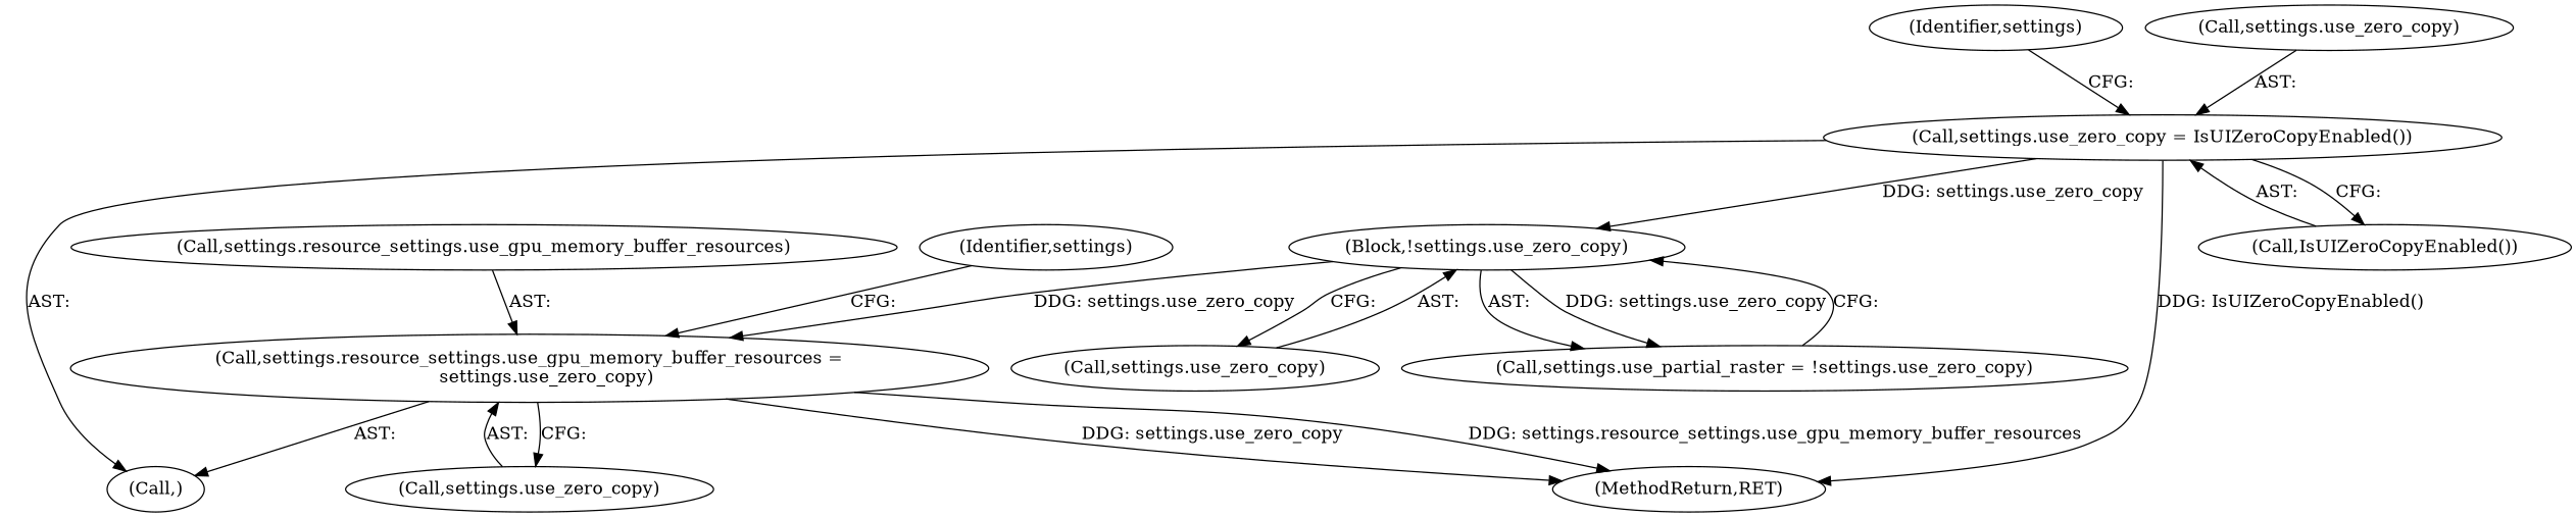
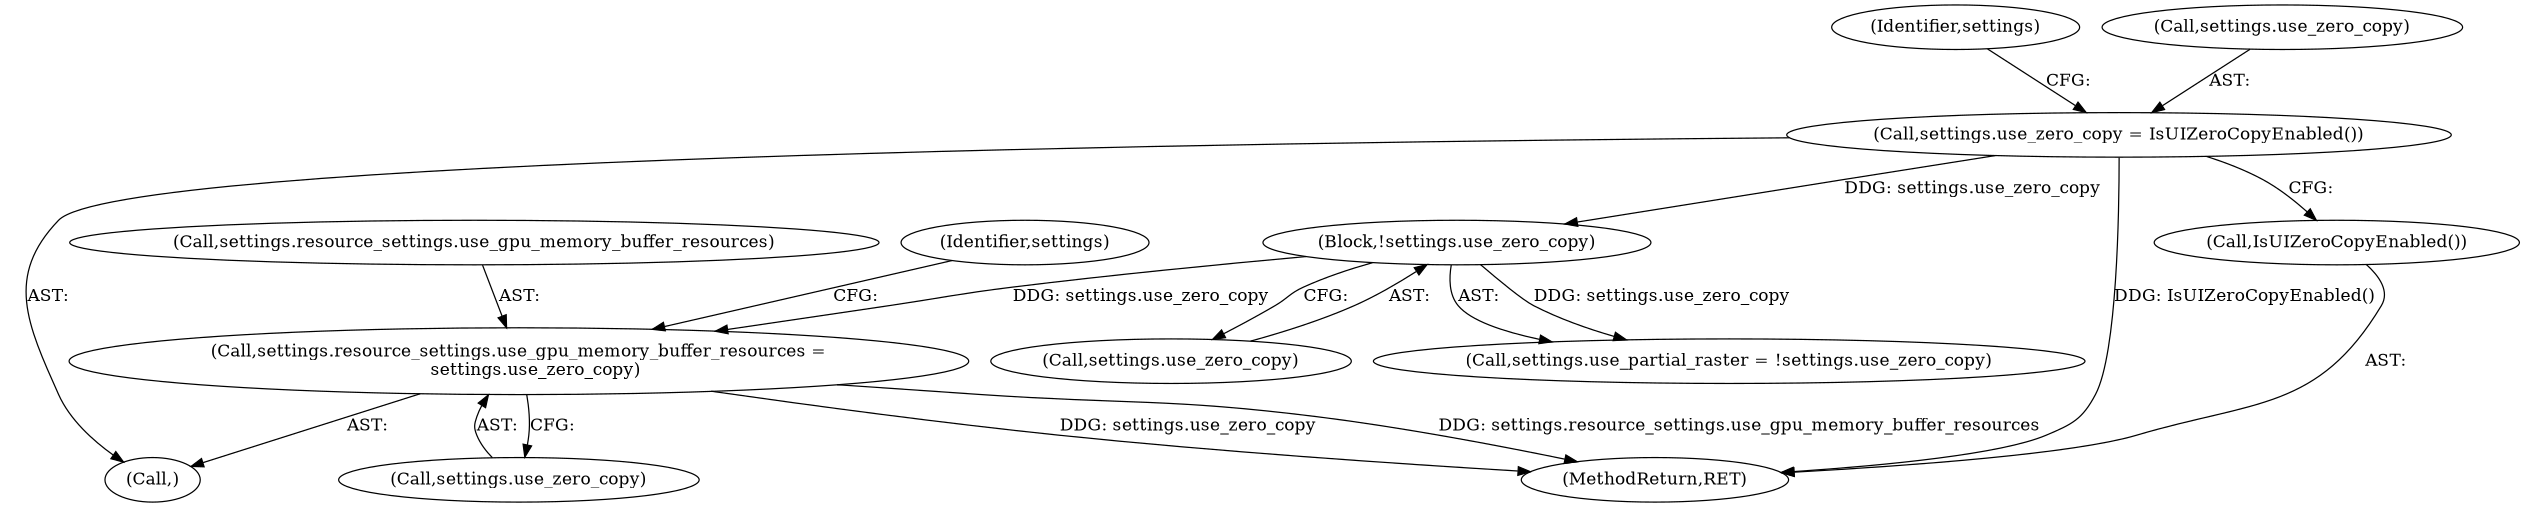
  digraph {
    n1 [label="(Call,settings.resource_settings.use_gpu_memory_buffer_resources =\n      settings.use_zero_copy)"]
    n2 [label="(MethodReturn,RET)"]
    n3 [label="(Call,settings.use_zero_copy)"]
    n4 [label="(Call,)"]
    n5 [label="(Block,!settings.use_zero_copy)"]
    n6 [label="(Call,settings.use_zero_copy)"]
    n7 [label="(Call,settings.use_partial_raster = !settings.use_zero_copy)"]
    n8 [label="(Call,settings.use_zero_copy = IsUIZeroCopyEnabled())"]
    n9 [label="(Call,IsUIZeroCopyEnabled())"]
    n10 [label="(Call,settings.resource_settings.use_gpu_memory_buffer_resources)"]
    n11 [label="(Identifier,settings)"]
    n12 [label="(Identifier,settings)"]
    n13 [label="(Call,settings.use_zero_copy)"]
    n1 -> n2 [label="DDG: settings.use_zero_copy"]
    n1 -> n2 [label="DDG: settings.resource_settings.use_gpu_memory_buffer_resources"]
    n1 -> n3 [label="CFG: "]
    n1 -> n4 [label="AST: "]
    n3 -> n1 [label="AST: "]
    n5 -> n1 [label="DDG: settings.use_zero_copy"]
    n5 -> n6 [label="CFG: "]
    n5 -> n7 [label="AST: "]
    n5 -> n7 [label="DDG: settings.use_zero_copy"]
    n6 -> n5 [label="AST: "]
-   n7 -> n5 [label="CFG: "]
    n8 -> n2 [label="DDG: IsUIZeroCopyEnabled()"]
    n8 -> n4 [label="AST: "]
    n8 -> n5 [label="DDG: settings.use_zero_copy"]
    n8 -> n9 [label="CFG: "]
-   n9 -> n8 [label="AST: "]
+   n9 -> n2 [label="AST: "]
    n10 -> n1 [label="AST: "]
    n11 -> n8 [label="CFG: "]
    n12 -> n1 [label="CFG: "]
    n13 -> n8 [label="AST: "]
  }
